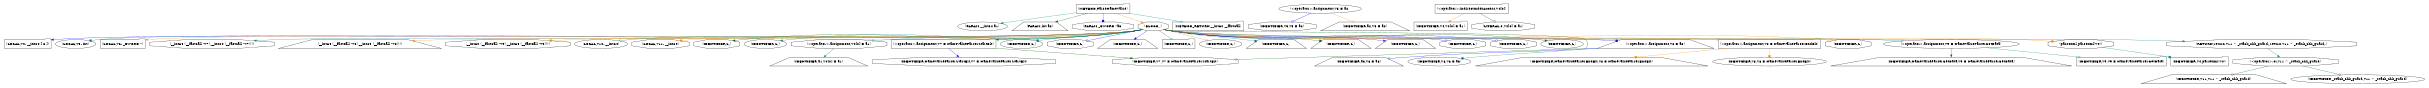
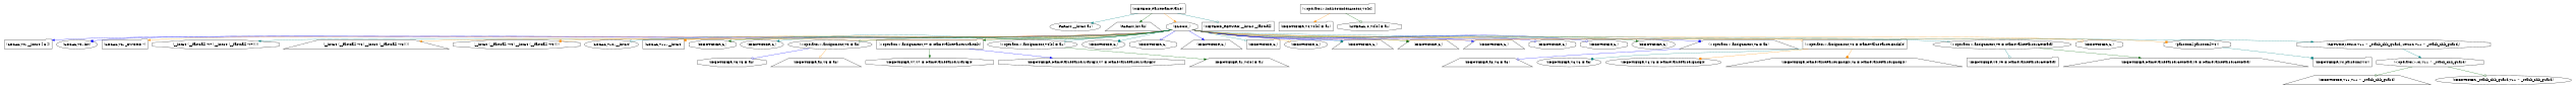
  digraph {
    node [shape=octagon]
    edge [arrowhead=normal color=teal]
    n1 [label="(METHOD,ParseNameValue)" shape=folder]
    n2 [label="(PARAM,__int64 a1)" shape=ellipse]
    n3 [label="(PARAM,int a2)" shape=trapezium]
-   n4 [label="(PARAM,_QWORD *a3)"]
    n5 [label="(BLOCK,,)"]
    n6 [label="(METHOD_RETURN,__int64 __fastcall)" shape=folder]
    n7 [label="(LOCAL,v4: __int64 [ 3 ])" shape=folder]
    n8 [label="(LOCAL,v5: int)" shape=ellipse]
    n9 [label="(LOCAL,v6: _QWORD *)" shape=folder]
    n10 [label="(__int64 (__fastcall *v7),__int64 (__fastcall *v7)())"]
    n11 [label="(__int64 (__fastcall *v8),__int64 (__fastcall *v8)())" shape=trapezium]
    n12 [label="(__int64 (__fastcall *v9),__int64 (__fastcall *v9)())"]
    n13 [label="(LOCAL,v10: __int64)" shape=ellipse]
-   n14 [label="(LOCAL,v11: __int64)"]
+   n14 [label="(LOCAL,v11: __int64)" shape=folder]
    n15 [label="(IDENTIFIER,L,)"]
    n16 [label="(IDENTIFIER,L,)" shape=ellipse]
    n17 [label="(<operator>.assignment,v5 = a2)" shape=ellipse]
    n18 [label="(<operator>.assignment,v7 = NameValueParserStartElt)" shape=folder]
-   n19 [label="(<operator>.assignment,v4[0] = a1)"]
+   n19 [label="(<operator>.assignment,v4[0] = a1)" shape=ellipse]
    n20 [label="(IDENTIFIER,L,)" shape=ellipse]
    n21 [label="(IDENTIFIER,L,)"]
    n22 [label="(IDENTIFIER,L,)" shape=trapezium]
    n23 [label="(IDENTIFIER,L,)" shape=folder]
    n24 [label="(IDENTIFIER,L,)" shape=ellipse]
    n25 [label="(IDENTIFIER,L,)" shape=trapezium]
    n26 [label="(IDENTIFIER,L,)" shape=trapezium]
    n27 [label="(IDENTIFIER,L,)" shape=trapezium]
    n28 [label="(IDENTIFIER,L,)"]
    n29 [label="(IDENTIFIER,L,)"]
    n30 [label="(IDENTIFIER,L,)" shape=ellipse]
    n31 [label="(<operator>.assignment,v6 = a3)" shape=trapezium]
    n32 [label="(<operator>.assignment,v8 = NameValueParserEndElt)" shape=folder]
    n33 [label="(<operator>.assignment,v9 = NameValueParserGetData)" shape=ellipse]
    n34 [label="(IDENTIFIER,L,)"]
    n35 [label="(parsexml,parsexml(v4))"]
    n36 [label="(RETURN,return v11 ^ _stack_chk_guard;,return v11 ^ _stack_chk_guard;)"]
    n37 [label="(IDENTIFIER,v5,v5 = a2)"]
    n38 [label="(IDENTIFIER,a2,v5 = a2)" shape=trapezium]
    n39 [label="(IDENTIFIER,v7,v7 = NameValueParserStartElt)"]
    n40 [label="(IDENTIFIER,NameValueParserStartElt,v7 = NameValueParserStartElt)"]
    n41 [label="(IDENTIFIER,a1,v4[0] = a1)" shape=trapezium]
    n42 [label="(IDENTIFIER,v6,v6 = a3)" shape=ellipse]
    n43 [label="(IDENTIFIER,a3,v6 = a3)" shape=trapezium]
    n44 [label="(IDENTIFIER,v8,v8 = NameValueParserEndElt)" shape=ellipse]
    n45 [label="(IDENTIFIER,NameValueParserEndElt,v8 = NameValueParserEndElt)" shape=trapezium]
    n46 [label="(IDENTIFIER,v9,v9 = NameValueParserGetData)" shape=folder]
    n47 [label="(IDENTIFIER,NameValueParserGetData,v9 = NameValueParserGetData)" shape=trapezium]
    n48 [label="(IDENTIFIER,v4,parsexml(v4))" shape=folder]
    n49 [label="(<operator>.or,v11 ^ _stack_chk_guard)"]
    n50 [label="(<operator>.indirectIndexAccess,v4[0])" shape=folder]
    n51 [label="(IDENTIFIER,v4,v4[0] = a1)" shape=folder]
    n52 [label="(LITERAL,0,v4[0] = a1)"]
    n53 [label="(IDENTIFIER,v11,v11 ^ _stack_chk_guard)" shape=trapezium]
    n54 [label="(IDENTIFIER,_stack_chk_guard,v11 ^ _stack_chk_guard)" shape=ellipse]
    n1 -> n2
    n1 -> n3 [color=darkgreen]
-   n1 -> n4 [arrowhead=box color=blue]
    n1 -> n5 [color=darkorange]
    n1 -> n6 [arrowhead=odot]
    n5 -> n7 [color=blue]
-   n5 -> n8 [arrowhead=box]
+   n5 -> n8 [arrowhead=box color=blue]
    n5 -> n9 [color=darkorange]
    n5 -> n10
    n5 -> n11 [color=darkorange]
    n5 -> n12 [arrowhead=box color=darkorange]
    n5 -> n13 [arrowhead=odot]
    n5 -> n14 [arrowhead=box color=darkorange]
    n5 -> n15 [color=darkgreen]
    n5 -> n16
-   n5 -> n39 [arrowhead=odot color=darkgreen]
+   n5 -> n17 [arrowhead=odot color=darkgreen]
    n5 -> n18 [color=darkgreen]
    n5 -> n19 [arrowhead=odot]
    n5 -> n20 [arrowhead=box]
    n5 -> n21 [arrowhead=odot color=blue]
    n5 -> n22 [color=blue]
    n5 -> n23 [arrowhead=odot]
    n5 -> n24 [arrowhead=odot color=darkorange]
    n5 -> n25 [arrowhead=box]
    n5 -> n26 [arrowhead=box color=darkgreen]
    n5 -> n27 [color=blue]
    n5 -> n28 [arrowhead=odot color=blue]
    n5 -> n29 [arrowhead=odot color=blue]
    n5 -> n30 [color=darkgreen]
    n5 -> n31 [arrowhead=box color=blue]
    n5 -> n32 [arrowhead=odot color=darkorange]
    n5 -> n33 [arrowhead=odot]
    n5 -> n34 [arrowhead=odot color=darkorange]
    n5 -> n35 [arrowhead=box color=darkorange]
    n5 -> n36
    n17 -> n37 [arrowhead=odot color=blue]
    n17 -> n38 [arrowhead=odot color=darkorange]
    n18 -> n39 [color=darkgreen]
    n18 -> n40 [color=blue]
-   n19 -> n41
-   n31 -> n42 [arrowhead=box]
+   n19 -> n41 [color=darkgreen]
+   n32 -> n42 [arrowhead=box]
    n31 -> n43 [arrowhead=odot color=blue]
    n32 -> n44 [arrowhead=box color=darkorange]
    n32 -> n45 [arrowhead=box color=darkorange]
    n33 -> n46 [arrowhead=odot]
    n33 -> n47 [color=darkgreen]
    n35 -> n48 [arrowhead=box]
    n36 -> n49
    n49 -> n53 [arrowhead=odot color=darkgreen]
    n49 -> n54 [arrowhead=odot color=darkgreen]
    n50 -> n51 [color=darkorange]
    n50 -> n52 [arrowhead=odot color=darkgreen]
  }
